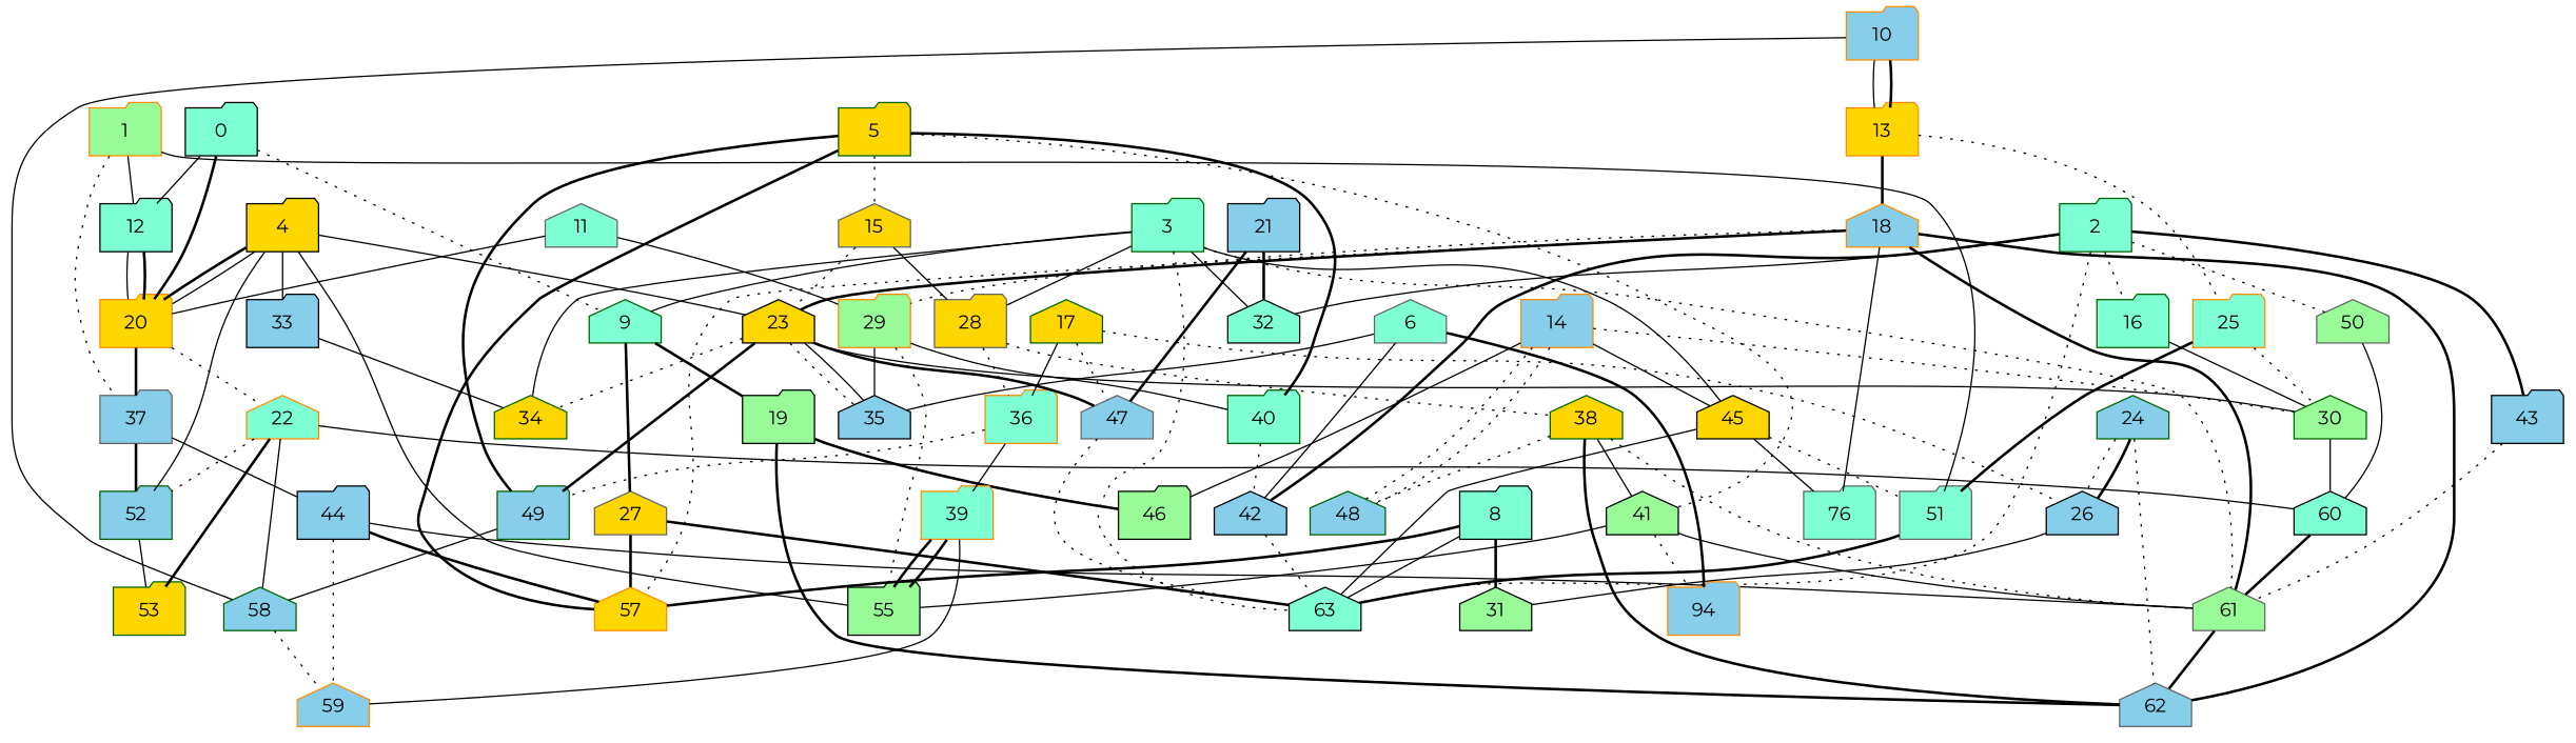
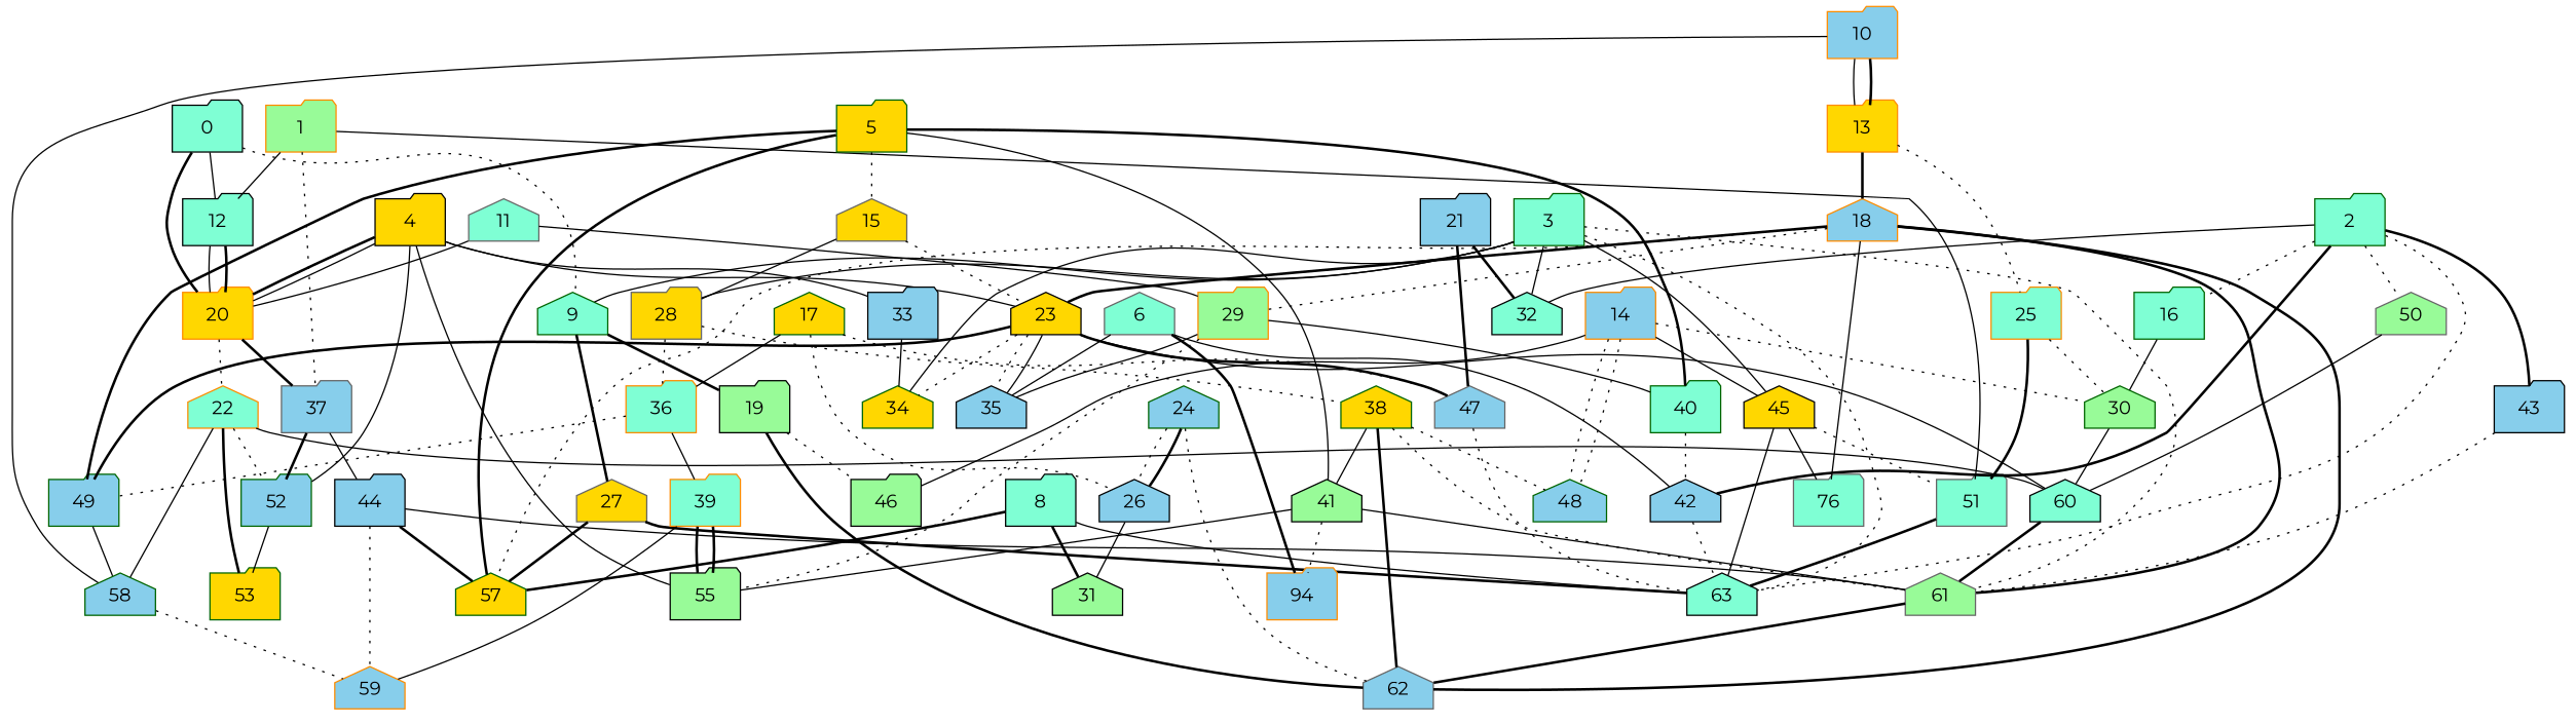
  graph {
    fontname=Montserrat
    node [color=black fillcolor=skyblue fontname=Montserrat shape=folder style=filled]
    edge [fontname=Montserrat style=solid]
    1 [color=darkorange fillcolor=palegreen]
    12 [fillcolor=aquamarine]
    37 [color=gray40]
    51 [color=gray40 fillcolor=aquamarine]
    20 [color=darkorange fillcolor=gold]
    52 [color=darkgreen]
    44
    63 [fillcolor=aquamarine shape=house]
    2 [color=darkgreen fillcolor=aquamarine]
    16 [color=darkgreen fillcolor=aquamarine]
    32 [fillcolor=aquamarine shape=house]
    42 [shape=house]
    43
    50 [color=gray40 fillcolor=palegreen shape=house]
    30 [color=darkgreen fillcolor=palegreen shape=house]
    61 [color=gray40 fillcolor=palegreen shape=house]
    60 [fillcolor=aquamarine shape=house]
    3 [color=darkgreen fillcolor=aquamarine]
    9 [color=darkgreen fillcolor=aquamarine shape=house]
    28 [color=gray40 fillcolor=gold]
    34 [color=darkgreen fillcolor=gold shape=house]
    45 [fillcolor=gold shape=house]
    19 [fillcolor=palegreen]
    27 [color=gray40 fillcolor=gold shape=house]
    36 [color=darkorange fillcolor=aquamarine]
    38 [color=darkgreen fillcolor=gold shape=house]
    n27 [color=gray40 fillcolor=aquamarine label=76]
    62 [color=gray40 shape=house]
    4 [fillcolor=gold]
    23 [fillcolor=gold shape=house]
    33
    55 [fillcolor=palegreen]
    22 [color=darkorange fillcolor=aquamarine shape=house]
    49 [color=darkgreen]
    35 [shape=house]
    47 [color=gray40 shape=house]
    53 [color=darkgreen fillcolor=gold]
    5 [color=darkgreen fillcolor=gold]
    15 [color=gray40 fillcolor=gold shape=house]
    40 [color=darkgreen fillcolor=aquamarine]
    41 [fillcolor=palegreen shape=house]
-   57 [color=darkorange fillcolor=gold shape=house]
+   57 [color=darkgreen fillcolor=gold shape=house]
    n43 [color=darkorange label=94]
    58 [color=darkgreen shape=house]
    6 [color=gray40 fillcolor=aquamarine shape=house]
    n46 [fillcolor=aquamarine label=0]
    8 [fillcolor=aquamarine]
    31 [fillcolor=palegreen shape=house]
    46 [fillcolor=palegreen]
    10 [color=darkorange]
    13 [color=darkorange fillcolor=gold]
    18 [color=darkorange shape=house]
    25 [color=darkorange fillcolor=aquamarine]
    59 [color=darkorange shape=house]
    11 [color=gray40 fillcolor=aquamarine shape=house]
    29 [color=darkorange fillcolor=palegreen]
    14 [color=darkorange]
    48 [color=darkgreen shape=house]
    17 [color=darkgreen fillcolor=gold shape=house]
    26 [shape=house]
    39 [color=darkorange fillcolor=aquamarine]
    21
    24 [color=darkgreen shape=house]
    1 -- 12
    1 -- 37 [style=dotted]
    1 -- 51
    12 -- 20
    12 -- 20 [style=bold]
    37 -- 52 [style=bold]
    37 -- 44
    51 -- 63 [style=bold]
    20 -- 37 [style=bold]
    20 -- 22 [style=dotted]
    52 -- 53
    44 -- 61
    44 -- 57 [style=bold]
    44 -- 59 [style=dotted]
    2 -- 63 [style=dotted]
    2 -- 16 [style=dotted]
    2 -- 32
    2 -- 42 [style=bold]
    2 -- 43 [style=bold]
    2 -- 50 [style=dotted]
    16 -- 30
    42 -- 63 [style=dotted]
    43 -- 61 [style=dotted]
    50 -- 60
    30 -- 60
    61 -- 62 [style=bold]
    60 -- 61 [style=bold]
    3 -- 63 [style=dotted]
    3 -- 32
    3 -- 61 [style=dotted]
    3 -- 9
    3 -- 28
    3 -- 34
    3 -- 45
    9 -- 19 [style=bold]
    9 -- 27 [style=bold]
    28 -- 36 [style=dotted]
    28 -- 38 [style=dotted]
    45 -- 51 [style=dotted]
    45 -- 63
    45 -- n27
    19 -- 62 [style=bold]
-   19 -- 46 [style=bold]
+   19 -- 46 [style=dotted]
    27 -- 63 [style=bold]
    27 -- 57 [style=bold]
    36 -- 49 [style=dotted]
    36 -- 39
    38 -- 61 [style=dotted]
    38 -- 62 [style=bold]
    38 -- 41
    38 -- 48 [style=dotted]
    4 -- 20 [style=bold]
    4 -- 20
    4 -- 52
    4 -- 23
    4 -- 33
    4 -- 55
-   23 -- 30
+   23 -- 60
    23 -- 34 [style=dotted]
    23 -- 49 [style=bold]
    23 -- 35 [style=dotted]
    23 -- 35
    23 -- 47 [style=bold]
    33 -- 34
    22 -- 52 [style=dotted]
    22 -- 60
    22 -- 53 [style=bold]
    22 -- 58
    49 -- 58
    47 -- 63 [style=dotted]
    5 -- 49 [style=bold]
    5 -- 15 [style=dotted]
    5 -- 40 [style=bold]
-   5 -- 41 [style=dotted]
+   5 -- 41
    5 -- 57 [style=bold]
    15 -- 28
    15 -- 23 [style=dotted]
    40 -- 42 [style=dotted]
    41 -- 61
    41 -- 55
    41 -- n43 [style=dotted]
    58 -- 59 [style=dotted]
    6 -- 42
    6 -- 35
    6 -- n43 [style=bold]
    n46 -- 12
    n46 -- 20 [style=bold]
    n46 -- 9 [style=dotted]
    8 -- 63
    8 -- 57 [style=bold]
    8 -- 31 [style=bold]
    10 -- 58
    10 -- 13
    10 -- 13 [style=bold]
    13 -- 18 [style=bold]
    13 -- 25 [style=dotted]
    18 -- 61 [style=bold]
    18 -- n27
    18 -- 62 [style=bold]
    18 -- 23 [style=bold]
    18 -- 57 [style=dotted]
    18 -- 29 [style=dotted]
    25 -- 51 [style=bold]
    25 -- 30 [style=dotted]
    11 -- 20
    11 -- 29
    29 -- 55 [style=dotted]
    29 -- 35
    29 -- 40
    14 -- 30 [style=dotted]
    14 -- 45
    14 -- 46
    14 -- 48 [style=dotted]
    14 -- 48 [style=dotted]
    17 -- 36
    17 -- 47 [style=dotted]
    17 -- 26 [style=dotted]
    26 -- 31
    39 -- 55 [style=bold]
    39 -- 55 [style=bold]
    39 -- 59
    21 -- 32 [style=bold]
    21 -- 47 [style=bold]
    24 -- 62 [style=dotted]
    24 -- 26 [style=dotted]
    24 -- 26 [style=bold]
  }
